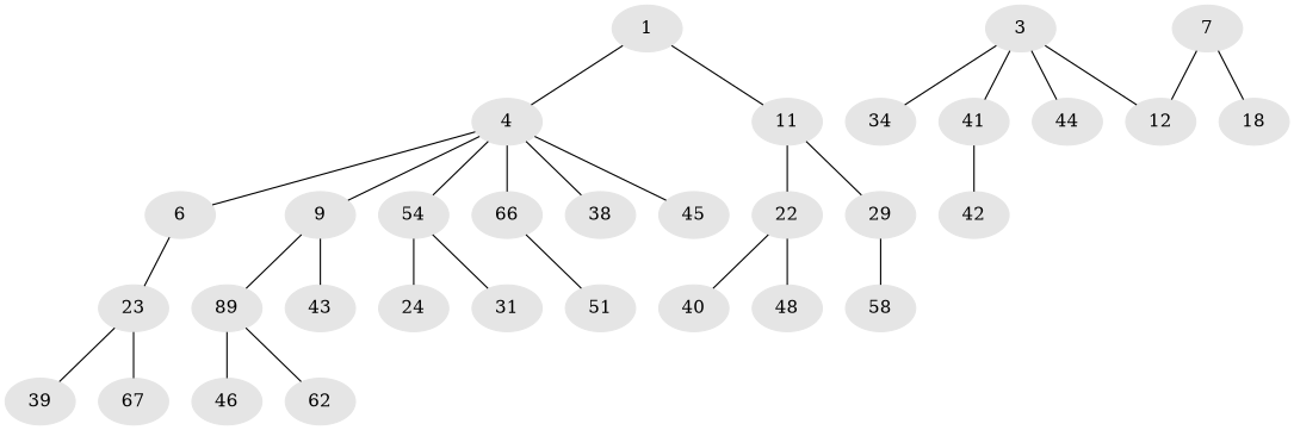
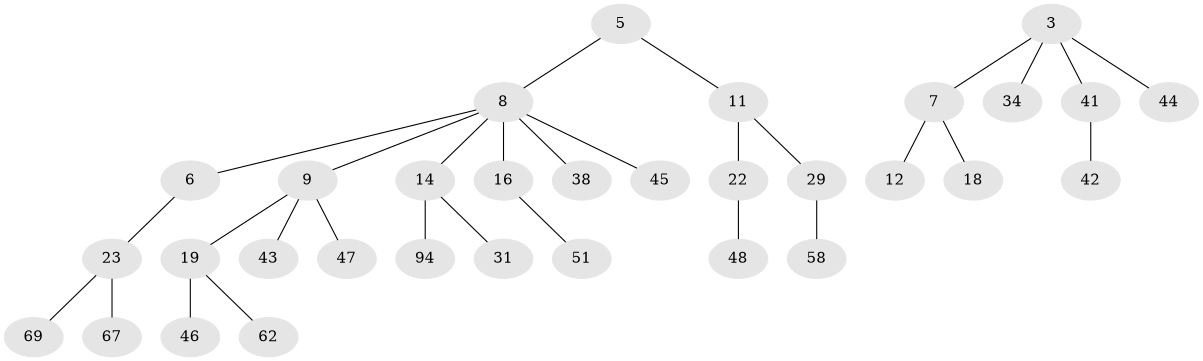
  graph {
    node [color=gray90 style=filled]
-   1 [super="+2+28+8"]
-   4 [super="+5+54"]
+   1 [super="+2+28+8" label=5]
+   4 [super="+5+54" label=8]
    n3 [label=11]
    3 [super="+17+11"]
    7 [super="+13"]
    34
    41
    44
    6
    9 [super="+10"]
-   14 [super="+50" label=54]
-   16 [super="+33" label=66]
+   14 [super="+50"]
+   16 [super="+33"]
    38
    45
    22 [super="+36+32"]
    29
    12
    18 [super="+20"]
    42 [super="+53"]
    23 [super="+30"]
-   19 [super="+49" label=89]
+   19 [super="+49"]
    43 [super="+65+66"]
-   24 [super="+59"]
+   47 [super="+63"]
+   24 [super="+59" label=94]
    31
    51
-   39
+   39 [label=69]
    67
    46
    62
-   40
    48
    58
    1 -- 4
    1 -- n3
    4 -- 6
    4 -- 9
    4 -- 14
    4 -- 16
    4 -- 38
    4 -- 45
    n3 -- 22
    n3 -- 29
-   3 -- 12
+   3 -- 7
    3 -- 34
    3 -- 41
    3 -- 44
    7 -- 12
    7 -- 18
    41 -- 42
    6 -- 23
    9 -- 19
    9 -- 43
+   9 -- 47
    14 -- 24
    14 -- 31
    16 -- 51
-   22 -- 40
    22 -- 48
    29 -- 58
    23 -- 39
    23 -- 67
    19 -- 46
    19 -- 62
  }
